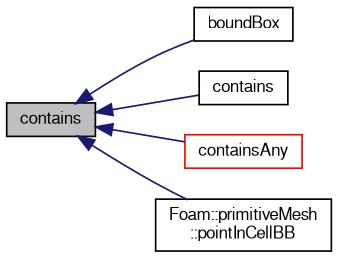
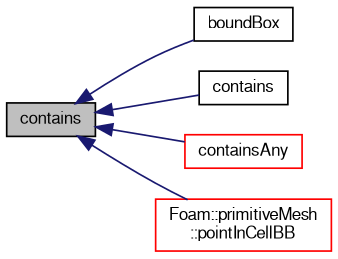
  digraph {
    rankdir=LR
    node [color=black fontname=FreeSans fontsize=10 shape=record]
    edge [color=midnightblue dir=back fontname=FreeSans fontsize=10 labelfontname=FreeSans labelfontsize=10 style=solid]
    n1 [fillcolor=grey75 fontcolor=black height=0.2 label=contains style=filled width=0.4]
    n2 [height=0.2 label=boundBox width=0.4]
    n3 [height=0.2 label=contains width=0.4]
    n4 [color=red height=0.2 label=containsAny width=0.4]
-   n5 [height=0.2 label="Foam::primitiveMesh\l::pointInCellBB" width=0.4]
+   n5 [color=red height=0.2 label="Foam::primitiveMesh\l::pointInCellBB" width=0.4]
    n1 -> n2
    n1 -> n3
    n1 -> n4
    n1 -> n5
  }
